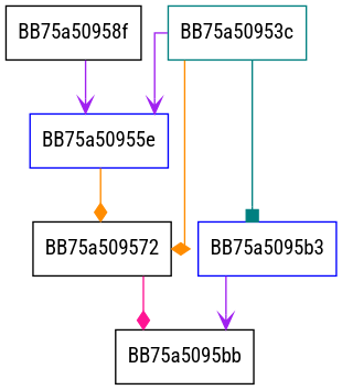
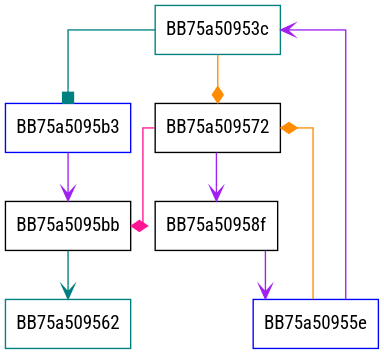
  digraph {
    fontname="Roboto Condensed"
    splines=ortho
    node [color=black fontname="Roboto Condensed" shape=box]
    edge [arrowhead=vee color=purple fontname="Roboto Condensed"]
    BB75a50953c [color=teal]
    BB75a509572
    BB75a50955e [color=blue]
    BB75a5095b3 [color=blue]
    BB75a5095bb
    BB75a50958f
+   BB75a509562 [color=teal]
    BB75a50953c -> BB75a509572 [arrowhead=diamond color=darkorange]
-   BB75a50953c -> BB75a50955e
+   BB75a50955e -> BB75a50953c
    BB75a50953c -> BB75a5095b3 [arrowhead=box color=teal]
    BB75a509572 -> BB75a5095bb [arrowhead=diamond color=deeppink]
+   BB75a509572 -> BB75a50958f
    BB75a50955e -> BB75a509572 [arrowhead=diamond color=darkorange]
    BB75a5095b3 -> BB75a5095bb
+   BB75a5095bb -> BB75a509562 [color=teal]
    BB75a50958f -> BB75a50955e
  }
